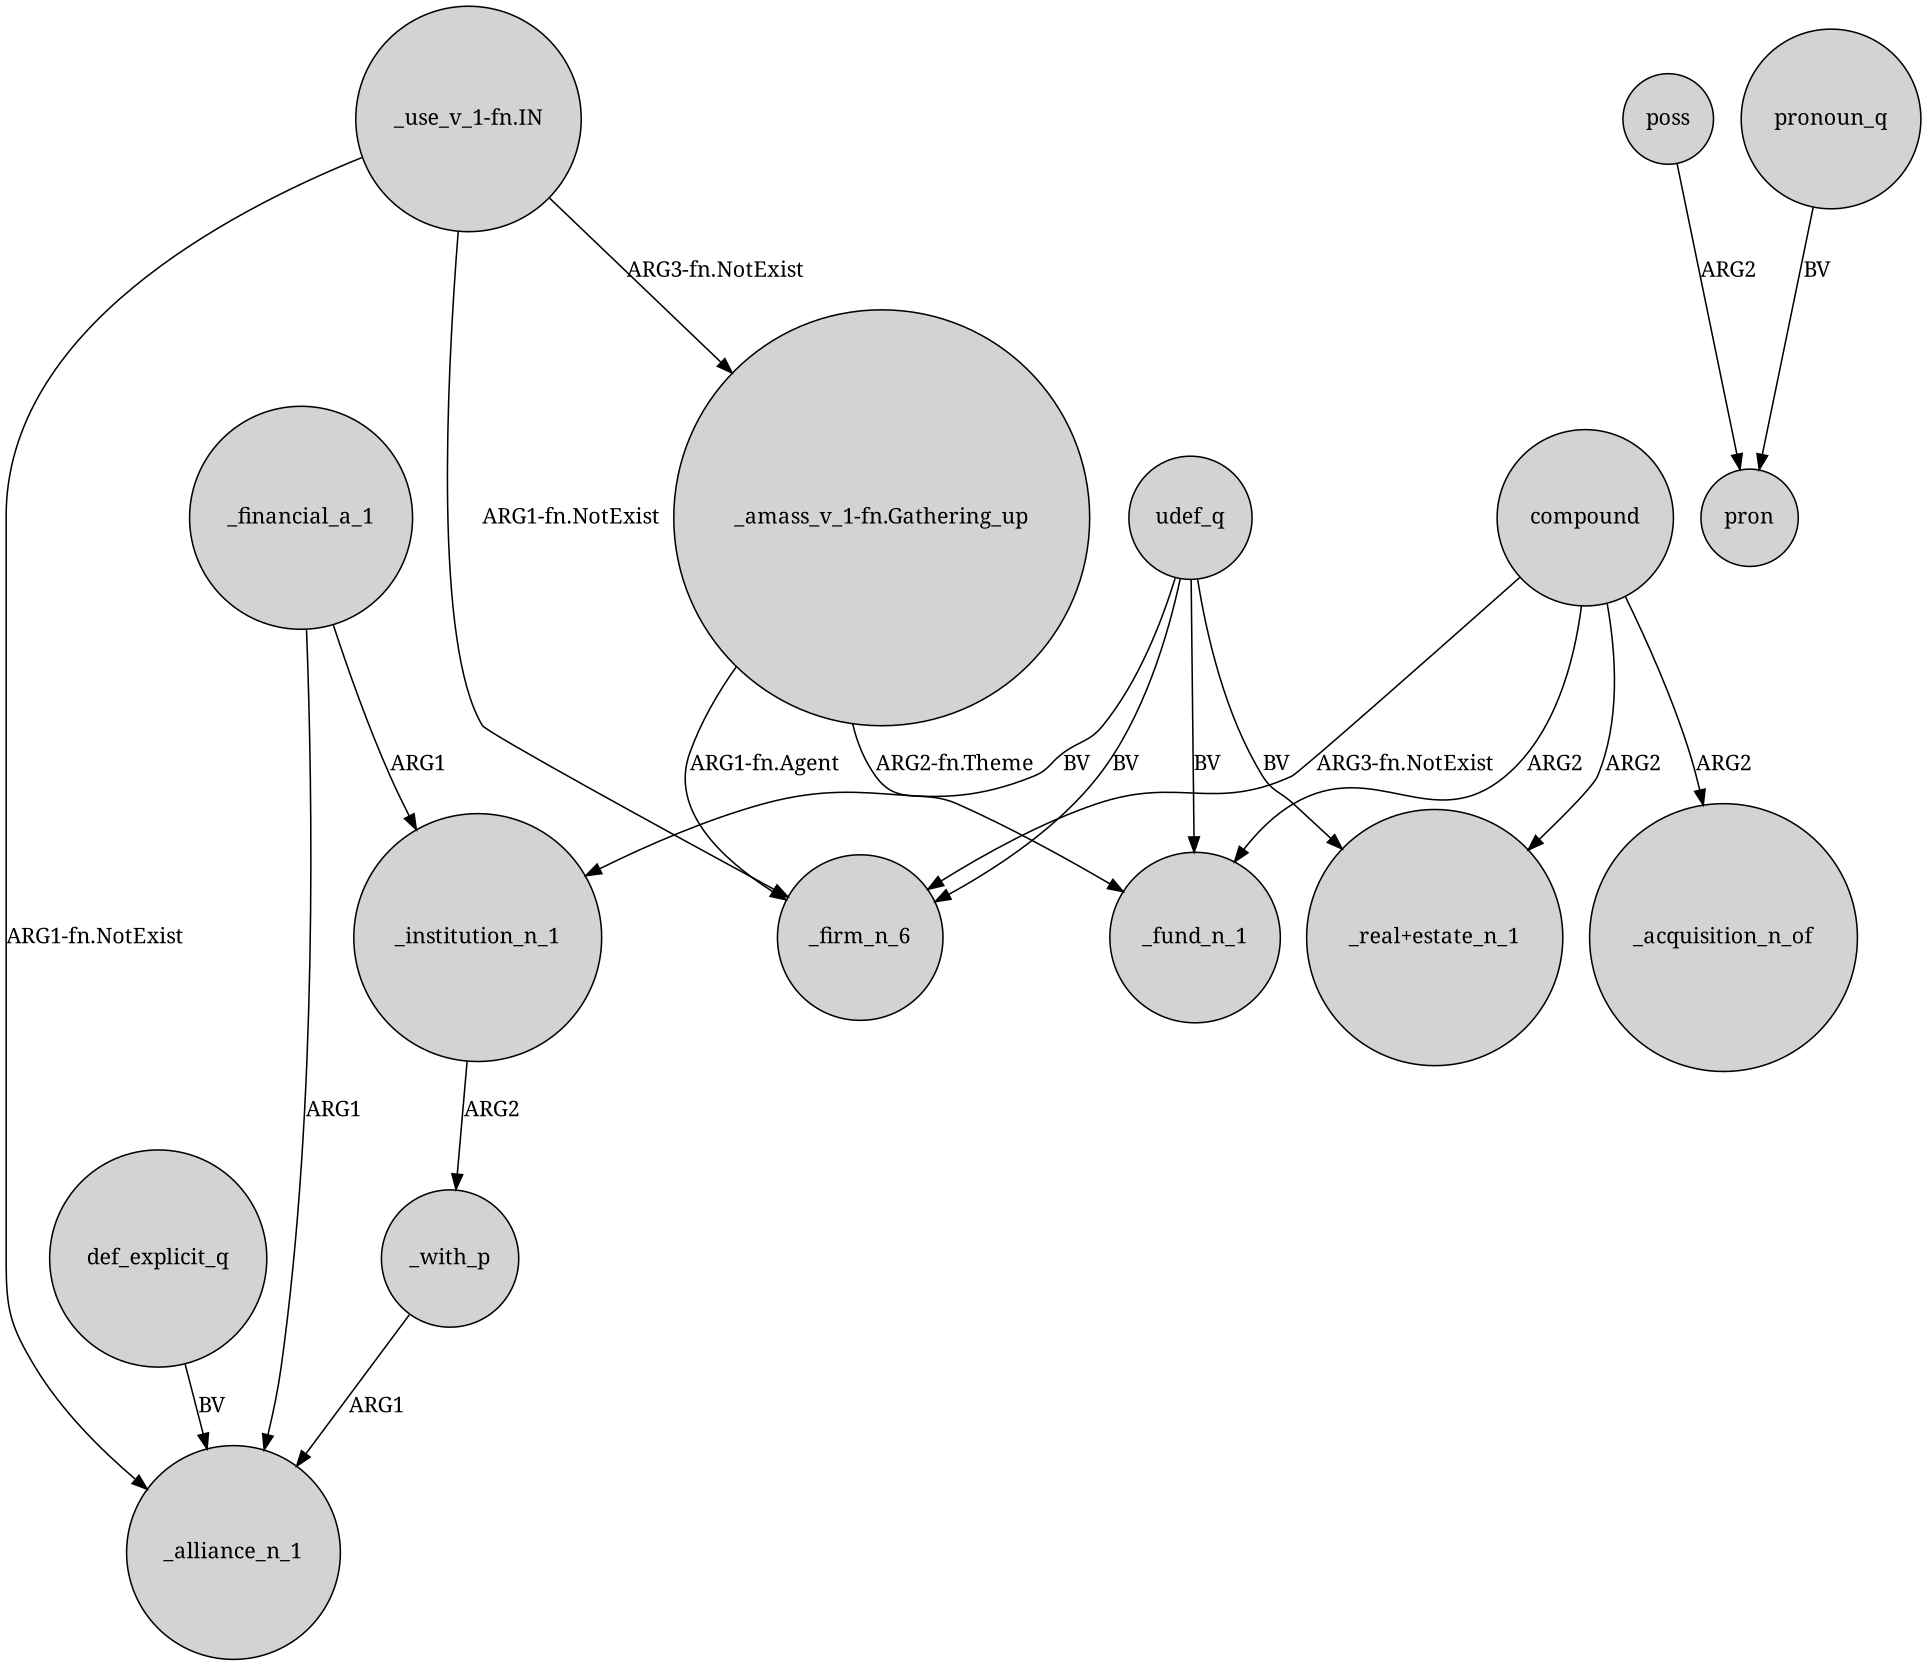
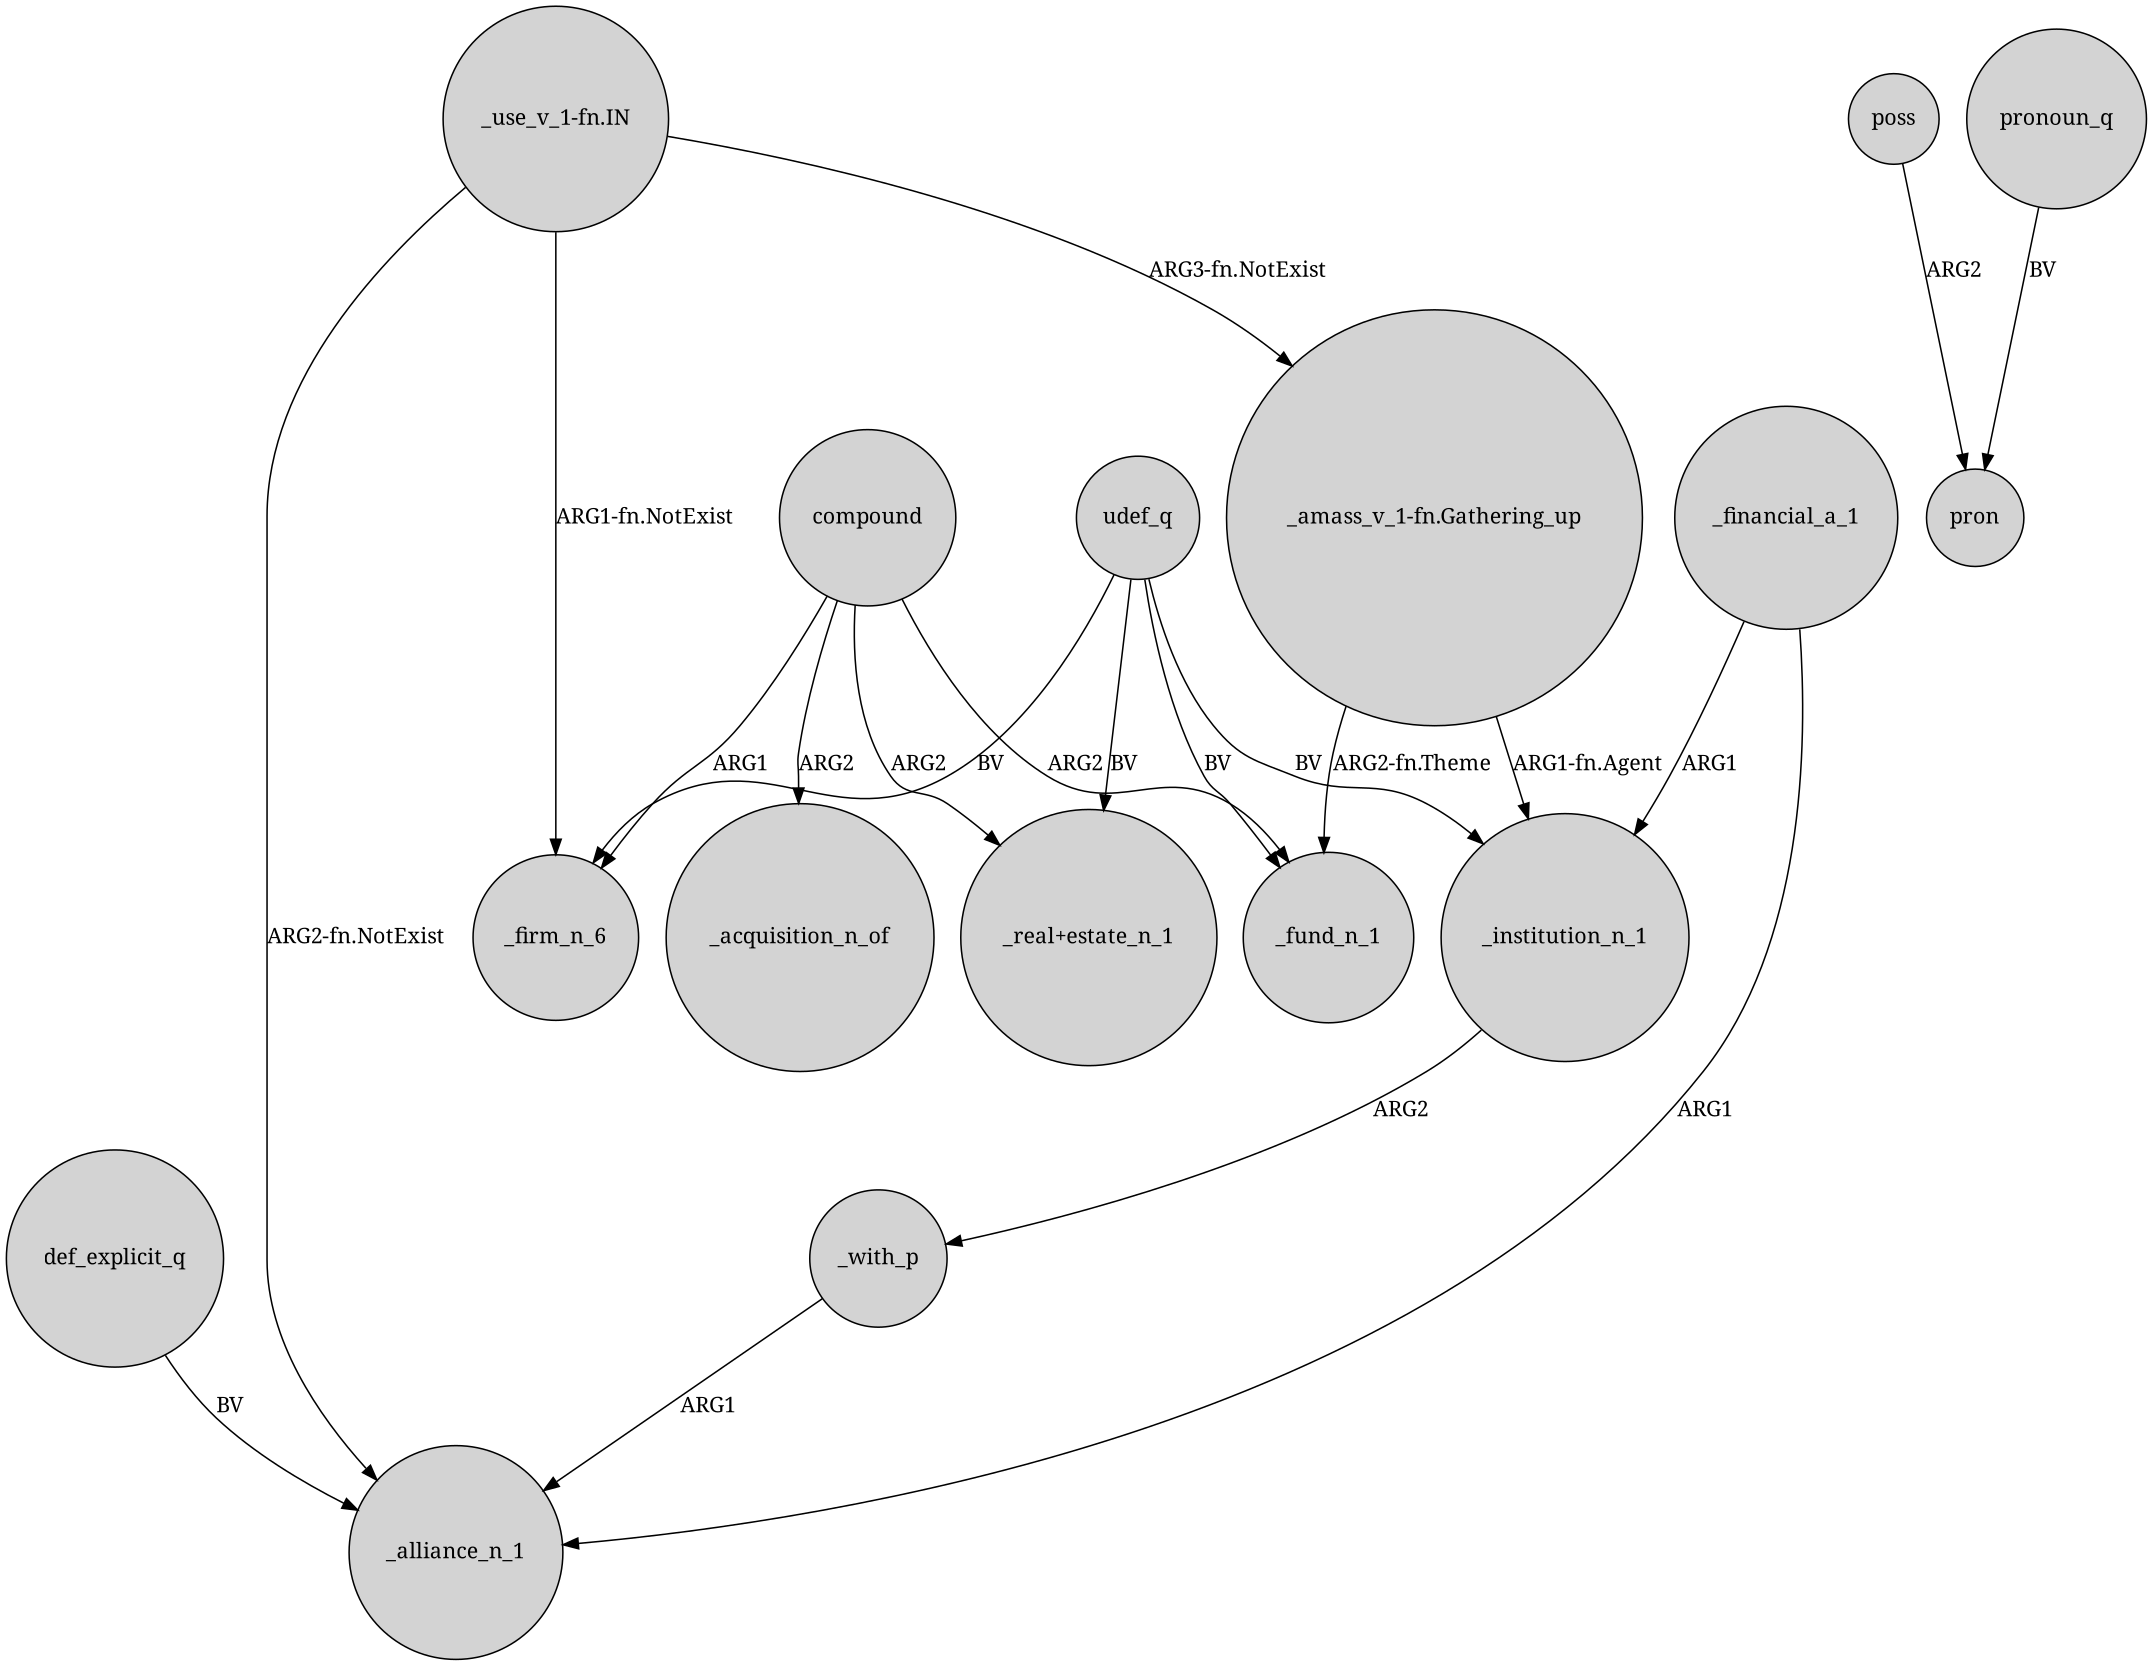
  digraph {
    fontname="Noto Serif"
    node [fontname="Noto Serif" shape=circle style=filled]
    edge [fontname="Noto Serif"]
    _with_p
    _alliance_n_1
    _institution_n_1
    def_explicit_q
    poss
    pron
    udef_q
    n8 [label=_firm_n_6]
    "_real+estate_n_1"
    _fund_n_1
    "_use_v_1-fn.IN"
    "_amass_v_1-fn.Gathering_up"
    compound
    _acquisition_n_of
    pronoun_q
    _financial_a_1
    _with_p -> _alliance_n_1 [label=ARG1]
    _institution_n_1 -> _with_p [label=ARG2]
    def_explicit_q -> _alliance_n_1 [label=BV]
    poss -> pron [label=ARG2]
    udef_q -> _institution_n_1 [label=BV]
    udef_q -> n8 [label=BV]
    udef_q -> "_real+estate_n_1" [label=BV]
    udef_q -> _fund_n_1 [label=BV]
-   "_use_v_1-fn.IN" -> _alliance_n_1 [label="ARG1-fn.NotExist"]
+   "_use_v_1-fn.IN" -> _alliance_n_1 [label="ARG2-fn.NotExist"]
    "_use_v_1-fn.IN" -> n8 [label="ARG1-fn.NotExist"]
    "_use_v_1-fn.IN" -> "_amass_v_1-fn.Gathering_up" [label="ARG3-fn.NotExist"]
-   "_amass_v_1-fn.Gathering_up" -> n8 [label="ARG1-fn.Agent"]
+   "_amass_v_1-fn.Gathering_up" -> _institution_n_1 [label="ARG1-fn.Agent"]
    "_amass_v_1-fn.Gathering_up" -> _fund_n_1 [label="ARG2-fn.Theme"]
-   compound -> n8 [label="ARG3-fn.NotExist"]
+   compound -> n8 [label=ARG1]
    compound -> "_real+estate_n_1" [label=ARG2]
    compound -> _fund_n_1 [label=ARG2]
    compound -> _acquisition_n_of [label=ARG2]
    pronoun_q -> pron [label=BV]
    _financial_a_1 -> _alliance_n_1 [label=ARG1]
    _financial_a_1 -> _institution_n_1 [label=ARG1]
  }
